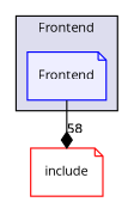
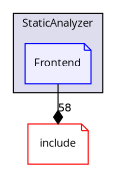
  digraph {
    compound=true
    fontname="Open Sans"
    node [fontname="Open Sans" fontsize=10 shape=note]
    n1 [fillcolor="#eeeeff" label=Frontend pencolor=black style=filled color=blue]
    n2 [color=red label=include]
    subgraph cluster_1 {
      bgcolor="#ddddee"
      fontsize=10
-     label=Frontend
+     label=StaticAnalyzer
      pencolor=black
      n1
    }
    n1 -> n2 [headlabel=58 labeldistance=1.5 labelfontname=Helvetica labelfontsize=10 arrowhead=diamond fontname="Open Sans"]
  }
